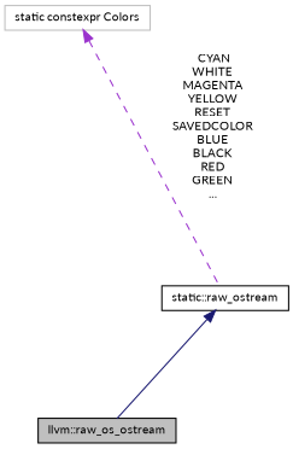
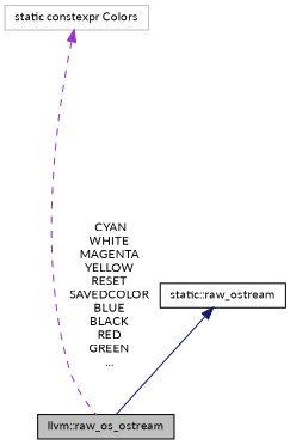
  digraph {
    fontname=Lato
    node [color=black fontname=Lato fontsize=10 shape=record]
    edge [dir=back fontname=Lato fontsize=10 labelfontname=Helvetica labelfontsize=10]
    n1 [fillcolor=grey75 fontcolor=black height=0.2 label="llvm::raw_os_ostream" style=filled width=0.4]
    n2 [height=0.2 label="static::raw_ostream" width=0.4]
    n3 [color=grey75 height=0.2 label="static constexpr Colors" width=0.4]
    n2 -> n1 [color=midnightblue style=solid]
-   n3 -> n2 [color=darkorchid3 label=" CYAN\nWHITE\nMAGENTA\nYELLOW\nRESET\nSAVEDCOLOR\nBLUE\nBLACK\nRED\nGREEN\n..." style=dashed]
+   n3 -> n1 [color=darkorchid3 label=" CYAN\nWHITE\nMAGENTA\nYELLOW\nRESET\nSAVEDCOLOR\nBLUE\nBLACK\nRED\nGREEN\n..." style=dashed]
  }
